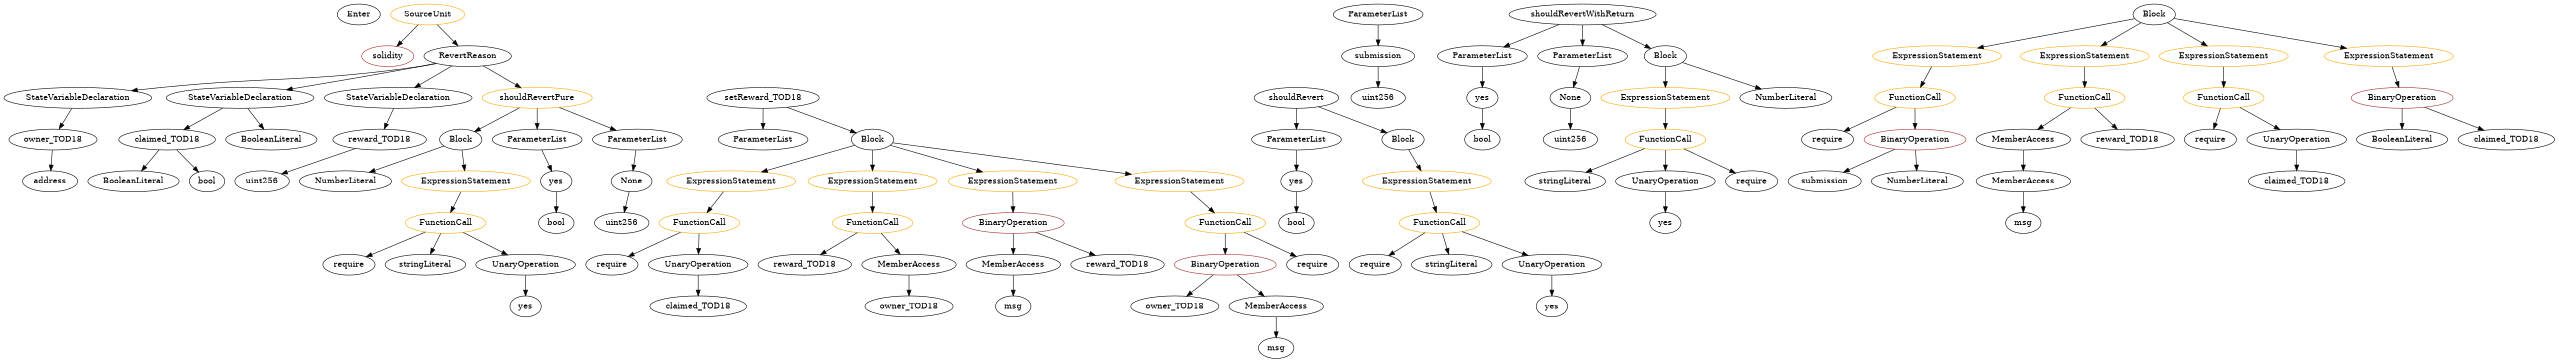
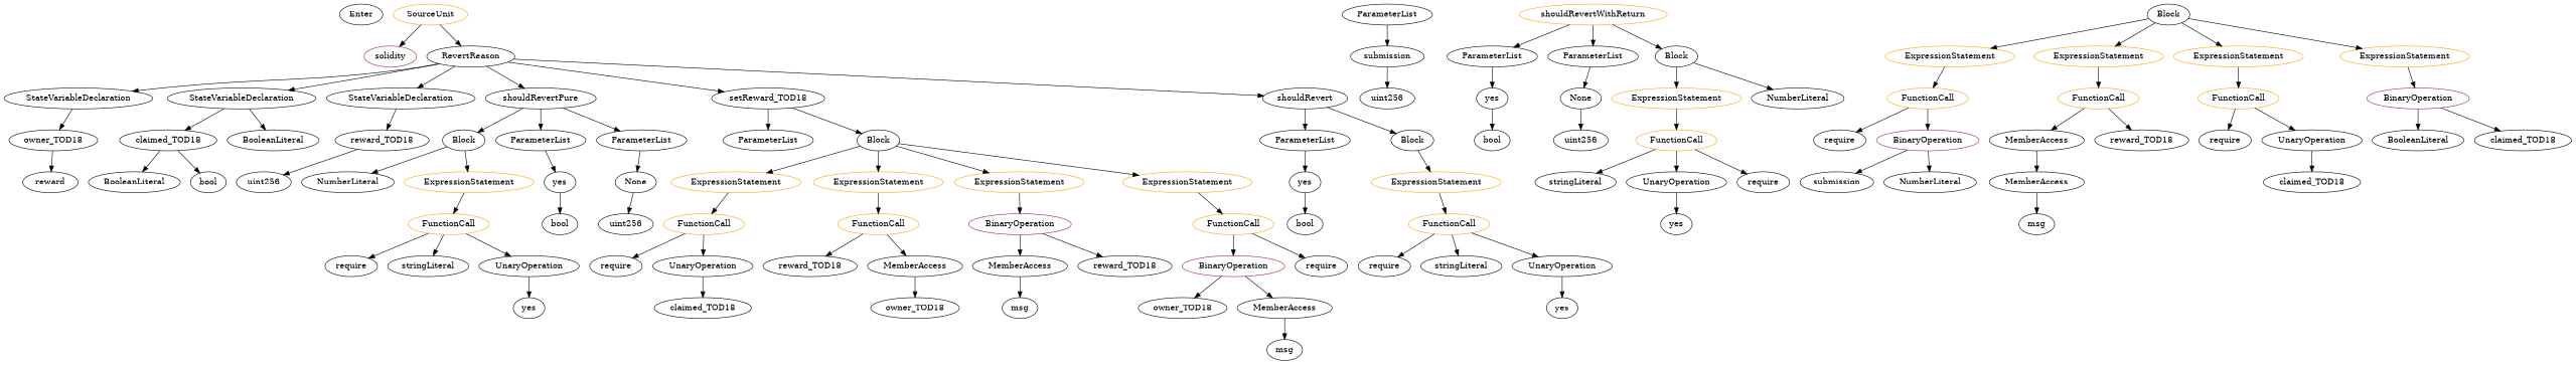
  strict digraph {
    node [color=black]
    Enter [height=0.5 width=0.83628 color=""]
    n2 [height=0.5 label=ParameterList width=1.7095]
    n3 [height=0.5 label=reward_TOD18 width=1.9313]
    n4 [height=0.5 label=claimed_TOD18 width=2.0145]
    n5 [height=0.5 label=BooleanLiteral width=1.7788]
    n6 [height=0.5 label=bool width=0.76697]
    n7 [height=0.5 label=ParameterList width=1.7095]
    n8 [height=0.5 label=submission width=1.46]
    n9 [height=0.5 label=uint256 width=1.0442]
    n10 [color=brown height=0.5 label=solidity width=1.0442]
    n11 [height=0.5 label=StateVariableDeclaration width=2.8184]
    n12 [height=0.5 label=owner_TOD18 width=1.862]
-   n13 [height=0.5 label=address width=1.0996]
+   n13 [height=0.5 label=reward width=1.0996]
    n14 [color=orange height=0.5 label=ExpressionStatement width=2.458]
    n15 [color=orange height=0.5 label=FunctionCall width=1.6125]
    n16 [height=0.5 label=require width=1.0026]
    n17 [height=0.5 label=UnaryOperation width=1.9452]
    n18 [height=0.5 label=claimed_TOD18 width=2.0145]
    n19 [height=0.5 label=yes width=0.75]
    n20 [height=0.5 label=BooleanLiteral width=1.7788]
    n21 [color=orange height=0.5 label=ExpressionStatement width=2.458]
    n22 [color=orange height=0.5 label=FunctionCall width=1.6125]
    n23 [height=0.5 label=MemberAccess width=1.9174]
    n24 [height=0.5 label=owner_TOD18 width=1.862]
    n25 [color=orange height=0.5 label=ExpressionStatement width=2.458]
    n26 [color=brown height=0.5 label=BinaryOperation width=1.9867]
    n27 [height=0.5 label=MemberAccess width=1.9174]
    n28 [height=0.5 label=reward_TOD18 width=1.9313]
    n29 [height=0.5 label=msg width=0.75]
    n30 [height=0.5 label=uint256 width=1.0442]
    n31 [height=0.5 label=require width=1.0026]
    n32 [height=0.5 label=claimed_TOD18 width=2.0145]
    n33 [color=orange height=0.5 label=FunctionCall width=1.6125]
    n34 [height=0.5 label=UnaryOperation width=1.9452]
    n35 [height=0.5 label=stringLiteral width=1.5016]
    n36 [height=0.5 label=UnaryOperation width=1.9452]
    n37 [height=0.5 label=Block width=0.90558]
    n38 [height=0.5 label=NumberLiteral width=1.765]
    n39 [color=orange height=0.5 label=ExpressionStatement width=2.458]
    n40 [color=orange height=0.5 label=FunctionCall width=1.6125]
    n41 [height=0.5 label=require width=1.0026]
    n42 [height=0.5 label=stringLiteral width=1.5016]
    n43 [height=0.5 label=UnaryOperation width=1.9452]
    n44 [height=0.5 label=yes width=0.75]
    n45 [height=0.5 label=StateVariableDeclaration width=2.8184]
    n46 [color=orange height=0.5 label=ExpressionStatement width=2.458]
    n47 [color=orange height=0.5 label=FunctionCall width=1.6125]
    n48 [height=0.5 label=require width=1.0026]
    n49 [height=0.5 label=stringLiteral width=1.5016]
    n50 [height=0.5 label=UnaryOperation width=1.9452]
    n51 [height=0.5 label=yes width=0.75]
    n52 [height=0.5 label=None width=0.85014]
    n53 [height=0.5 label=uint256 width=1.0442]
    n54 [color=orange height=0.5 label=FunctionCall width=1.6125]
    n55 [color=brown height=0.5 label=BinaryOperation width=1.9867]
    n56 [height=0.5 label=require width=1.0026]
    n57 [height=0.5 label=owner_TOD18 width=1.862]
    n58 [height=0.5 label=MemberAccess width=1.9174]
    n59 [height=0.5 label=msg width=0.75]
    n60 [height=0.5 label=bool width=0.76697]
    n61 [height=0.5 label=ParameterList width=1.7095]
    n62 [height=0.5 label=yes width=0.75]
    n63 [height=0.5 label=bool width=0.76697]
    n64 [height=0.5 label=msg width=0.75]
    n65 [height=0.5 label=ParameterList width=1.7095]
    n66 [height=0.5 label=None width=0.85014]
    n67 [height=0.5 label=uint256 width=1.0442]
    n68 [height=0.5 label=StateVariableDeclaration width=2.8184]
    n69 [height=0.5 label=reward_TOD18 width=1.9313]
    n70 [height=0.5 label=require width=1.0026]
    n71 [height=0.5 label=submission width=1.46]
    n72 [height=0.5 label=ParameterList width=1.7095]
    n73 [height=0.5 label=yes width=0.75]
    n74 [height=0.5 label=bool width=0.76697]
    n75 [color=brown height=0.5 label=BinaryOperation width=1.9867]
    n76 [height=0.5 label=NumberLiteral width=1.765]
    n77 [height=0.5 label=yes width=0.75]
    n78 [height=0.5 label=ParameterList width=1.7095]
    n79 [color=orange height=0.5 label=FunctionCall width=1.6125]
-   n80 [color=orange height=0.5 label=shouldRevertPure width=2.1392]
+   n80 [height=0.5 label=shouldRevertPure width=2.1392]
    n81 [height=0.5 label=ParameterList width=1.7095]
    n82 [height=0.5 label=setReward_TOD18 width=2.3194]
    n83 [height=0.5 label=Block width=0.90558]
    n84 [color=orange height=0.5 label=ExpressionStatement width=2.458]
-   n85 [height=0.5 label=shouldRevertWithReturn width=2.86]
+   n85 [color=orange height=0.5 label=shouldRevertWithReturn width=2.86]
    n86 [height=0.5 label=Block width=0.90558]
    n87 [color=orange height=0.5 label=ExpressionStatement width=2.458]
    n88 [height=0.5 label=NumberLiteral width=1.765]
    n89 [color=orange height=0.5 label=FunctionCall width=1.6125]
    n90 [height=0.5 label=Block width=0.90558]
    n91 [color=orange height=0.5 label=ExpressionStatement width=2.458]
    n92 [color=orange height=0.5 label=ExpressionStatement width=2.458]
    n93 [color=orange height=0.5 label=ExpressionStatement width=2.458]
    n94 [color=orange height=0.5 label=ExpressionStatement width=2.458]
    n95 [color=orange height=0.5 label=FunctionCall width=1.6125]
    n96 [color=brown height=0.5 label=BinaryOperation width=1.9867]
    n97 [height=0.5 label=MemberAccess width=1.9174]
    n98 [height=0.5 label=reward_TOD18 width=1.9313]
    n99 [height=0.5 label=BooleanLiteral width=1.7788]
    n100 [height=0.5 label=claimed_TOD18 width=2.0145]
    n101 [height=0.5 label=Block width=0.90558]
    n102 [height=0.5 label=require width=1.0026]
    n103 [height=0.5 label=shouldRevert width=1.6679]
    n104 [color=orange height=0.5 label=SourceUnit width=1.46]
    n105 [height=0.5 label=RevertReason width=1.7511]
    n106 [height=0.5 label=MemberAccess width=1.9174]
    n4 -> n5
    n4 -> n6
    n7 -> n8
    n8 -> n9
    n11 -> n12
    n12 -> n13
    n14 -> n15
    n15 -> n16
    n15 -> n17
    n17 -> n18
    n21 -> n22
    n22 -> n3
    n22 -> n23
    n23 -> n24
    n25 -> n26
    n26 -> n27
    n26 -> n28
    n27 -> n29
    n33 -> n31
    n33 -> n34
    n34 -> n32
    n36 -> n19
    n37 -> n38
    n37 -> n39
    n39 -> n40
    n40 -> n41
    n40 -> n42
    n40 -> n43
    n43 -> n51
    n45 -> n4
    n45 -> n20
    n46 -> n47
    n47 -> n48
    n47 -> n49
    n47 -> n50
    n50 -> n44
    n52 -> n53
    n54 -> n55
    n54 -> n56
    n55 -> n57
    n55 -> n58
    n58 -> n59
    n61 -> n62
    n62 -> n63
    n65 -> n66
    n66 -> n67
    n68 -> n69
    n69 -> n30
    n72 -> n73
    n73 -> n74
    n75 -> n71
    n75 -> n76
    n77 -> n60
    n78 -> n77
    n79 -> n70
    n79 -> n75
    n80 -> n37
    n80 -> n72
    n80 -> n81
    n81 -> n52
    n82 -> n2
    n82 -> n83
    n83 -> n14
    n83 -> n21
    n83 -> n25
    n83 -> n84
    n84 -> n54
    n85 -> n61
    n85 -> n65
    n85 -> n86
    n86 -> n87
    n86 -> n88
    n87 -> n89
    n89 -> n35
    n89 -> n36
    n89 -> n102
    n90 -> n91
    n90 -> n92
    n90 -> n93
    n90 -> n94
    n91 -> n79
    n92 -> n95
    n93 -> n33
    n94 -> n96
    n95 -> n97
    n95 -> n98
    n96 -> n99
    n96 -> n100
    n97 -> n106
    n101 -> n46
    n103 -> n78
    n103 -> n101
    n104 -> n10
    n104 -> n105
    n105 -> n11
    n105 -> n45
    n105 -> n68
    n105 -> n80
+   n105 -> n82
+   n105 -> n103
    n106 -> n64
  }
